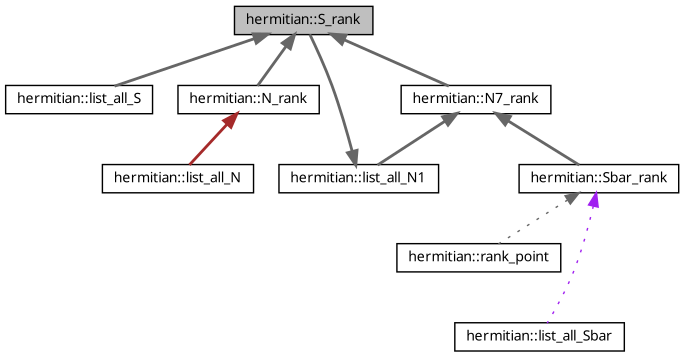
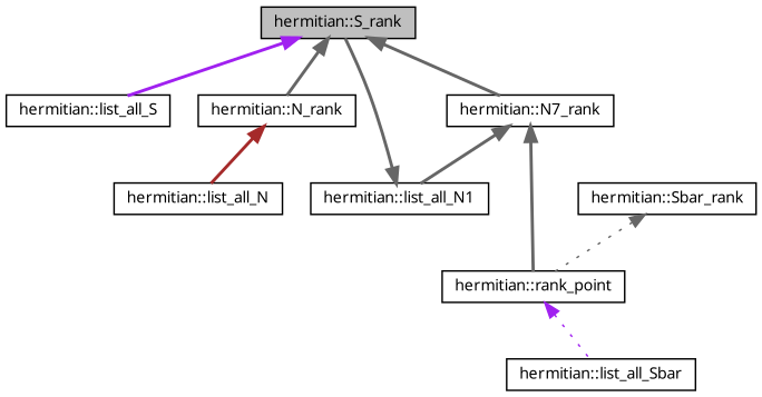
  digraph {
    fontname="Noto Sans"
    rankdir=TB
    node [color=black fillcolor=white fontname="Noto Sans" fontsize=10 shape=record style=filled]
    edge [color=gray40 dir=back fontname="Noto Sans" fontsize=10 labelfontname=Helvetica labelfontsize=10 style=bold]
    n1 [fillcolor=grey75 fontcolor=black height=0.2 label="hermitian::S_rank" width=0.4]
    n2 [height=0.2 label="hermitian::list_all_S" width=0.4]
    n3 [height=0.2 label="hermitian::N_rank" width=0.4]
    n4 [height=0.2 label="hermitian::N7_rank" width=0.4]
    n5 [height=0.2 label="hermitian::list_all_N" width=0.4]
    n6 [height=0.2 label="hermitian::list_all_N1" width=0.4]
    n7 [height=0.2 label="hermitian::Sbar_rank" width=0.4]
    n8 [height=0.2 label="hermitian::rank_point" width=0.4]
    n9 [height=0.2 label="hermitian::list_all_Sbar" width=0.4]
-   n1 -> n2
+   n1 -> n2 [color=purple]
    n1 -> n3
    n1 -> n4
    n3 -> n5 [color=brown]
    n4 -> n6
-   n4 -> n7
+   n4 -> n8
    n6 -> n1
    n7 -> n8 [style=dotted]
-   n7 -> n9 [color=purple style=dotted]
+   n8 -> n9 [color=purple style=dotted]
  }
